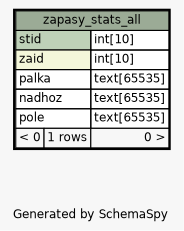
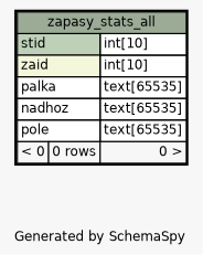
  digraph {
    bgcolor="#f7f7f7"
    fontname=Helvetica
    fontsize=11
    label="\nGenerated by SchemaSpy"
    labeljust=l
    nodesep=0.18
    rankdir=TB
    ranksep=0.46
-   n1 [fontname=Helvetica fontsize=11 label=<     <TABLE BORDER="2" CELLBORDER="1" CELLSPACING="0" BGCOLOR="#ffffff">       <TR><TD COLSPAN="3" BGCOLOR="#9bab96" ALIGN="CENTER">zapasy_stats_all</TD></TR>       <TR><TD PORT="stid" COLSPAN="2" BGCOLOR="#bed1b8" ALIGN="LEFT">stid</TD><TD PORT="stid.type" ALIGN="LEFT">int[10]</TD></TR>       <TR><TD PORT="zaid" COLSPAN="2" BGCOLOR="#f4f7da" ALIGN="LEFT">zaid</TD><TD PORT="zaid.type" ALIGN="LEFT">int[10]</TD></TR>       <TR><TD PORT="palka" COLSPAN="2" ALIGN="LEFT">palka</TD><TD PORT="palka.type" ALIGN="LEFT">text[65535]</TD></TR>       <TR><TD PORT="nadhoz" COLSPAN="2" ALIGN="LEFT">nadhoz</TD><TD PORT="nadhoz.type" ALIGN="LEFT">text[65535]</TD></TR>       <TR><TD PORT="pole" COLSPAN="2" ALIGN="LEFT">pole</TD><TD PORT="pole.type" ALIGN="LEFT">text[65535]</TD></TR>       <TR><TD ALIGN="LEFT" BGCOLOR="#f7f7f7">&lt; 0</TD><TD ALIGN="RIGHT" BGCOLOR="#f7f7f7">1 rows</TD><TD ALIGN="RIGHT" BGCOLOR="#f7f7f7">0 &gt;</TD></TR>     </TABLE>> shape=plaintext]
+   n1 [fontname=Helvetica fontsize=11 label=<     <TABLE BORDER="2" CELLBORDER="1" CELLSPACING="0" BGCOLOR="#ffffff">       <TR><TD COLSPAN="3" BGCOLOR="#9bab96" ALIGN="CENTER">zapasy_stats_all</TD></TR>       <TR><TD PORT="stid" COLSPAN="2" BGCOLOR="#bed1b8" ALIGN="LEFT">stid</TD><TD PORT="stid.type" ALIGN="LEFT">int[10]</TD></TR>       <TR><TD PORT="zaid" COLSPAN="2" BGCOLOR="#f4f7da" ALIGN="LEFT">zaid</TD><TD PORT="zaid.type" ALIGN="LEFT">int[10]</TD></TR>       <TR><TD PORT="palka" COLSPAN="2" ALIGN="LEFT">palka</TD><TD PORT="palka.type" ALIGN="LEFT">text[65535]</TD></TR>       <TR><TD PORT="nadhoz" COLSPAN="2" ALIGN="LEFT">nadhoz</TD><TD PORT="nadhoz.type" ALIGN="LEFT">text[65535]</TD></TR>       <TR><TD PORT="pole" COLSPAN="2" ALIGN="LEFT">pole</TD><TD PORT="pole.type" ALIGN="LEFT">text[65535]</TD></TR>       <TR><TD ALIGN="LEFT" BGCOLOR="#f7f7f7">&lt; 0</TD><TD ALIGN="RIGHT" BGCOLOR="#f7f7f7">0 rows</TD><TD ALIGN="RIGHT" BGCOLOR="#f7f7f7">0 &gt;</TD></TR>     </TABLE>> shape=plaintext]
  }
